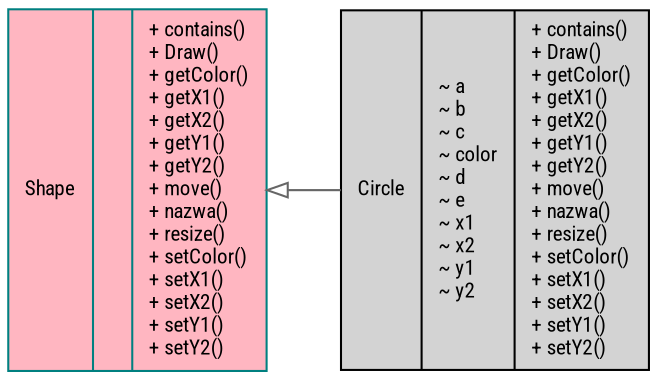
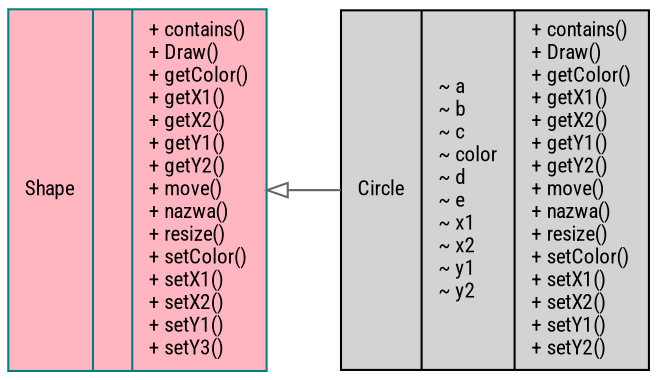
  digraph {
    rankdir=LR
    fontname="Roboto Condensed"
    node [fontname="Roboto Condensed" fontsize=10 shape=record style=filled]
    n1 [color=black fillcolor=lightgrey fontcolor=black height=0.2 label="{Circle\n|~ a\l~ b\l~ c\l~ color\l~ d\l~ e\l~ x1\l~ x2\l~ y1\l~ y2\l|+ contains()\l+ Draw()\l+ getColor()\l+ getX1()\l+ getX2()\l+ getY1()\l+ getY2()\l+ move()\l+ nazwa()\l+ resize()\l+ setColor()\l+ setX1()\l+ setX2()\l+ setY1()\l+ setY2()\l}" width=0.4]
-   n2 [color=teal fillcolor=lightpink height=0.2 label="{Shape\n||+ contains()\l+ Draw()\l+ getColor()\l+ getX1()\l+ getX2()\l+ getY1()\l+ getY2()\l+ move()\l+ nazwa()\l+ resize()\l+ setColor()\l+ setX1()\l+ setX2()\l+ setY1()\l+ setY2()\l}" width=0.4]
+   n2 [color=teal fillcolor=lightpink height=0.2 label="{Shape\n||+ contains()\l+ Draw()\l+ getColor()\l+ getX1()\l+ getX2()\l+ getY1()\l+ getY2()\l+ move()\l+ nazwa()\l+ resize()\l+ setColor()\l+ setX1()\l+ setX2()\l+ setY1()\l+ setY3()\l}" width=0.4]
    n2 -> n1 [arrowtail=onormal color=gray40 dir=back fontname="Roboto Condensed" fontsize=10 labelfontname=Helvetica labelfontsize=10 style=solid]
  }
